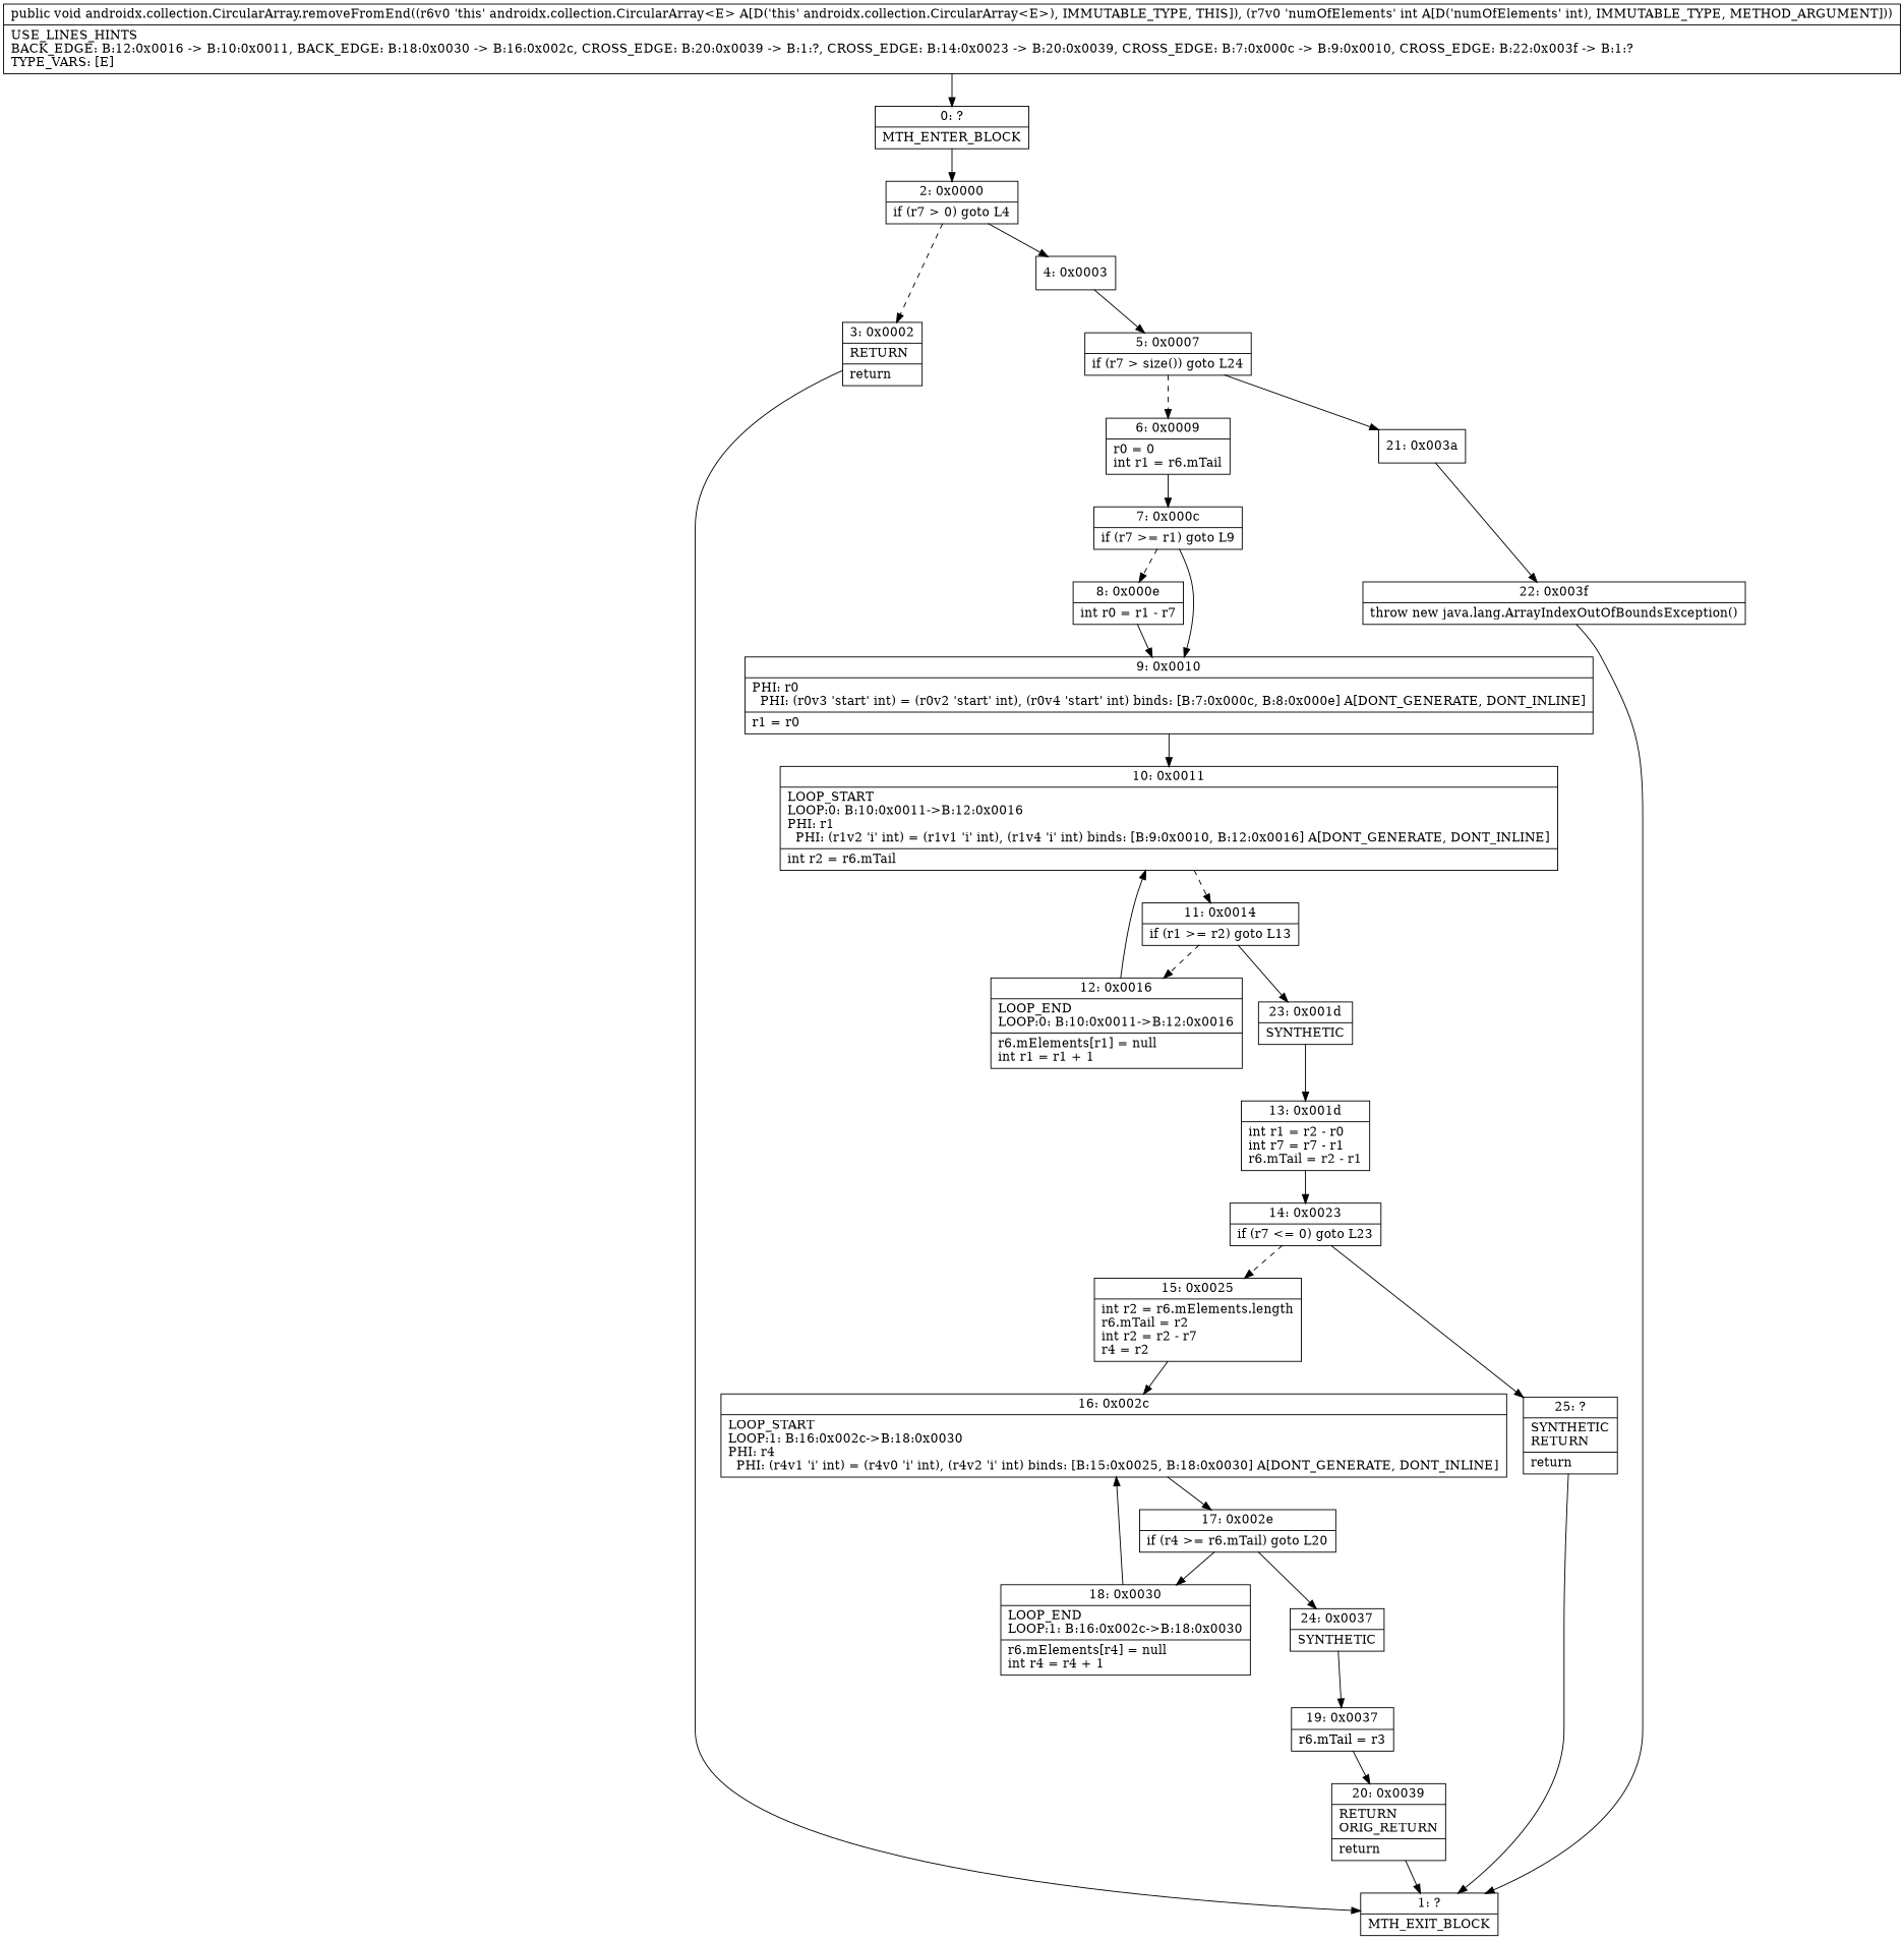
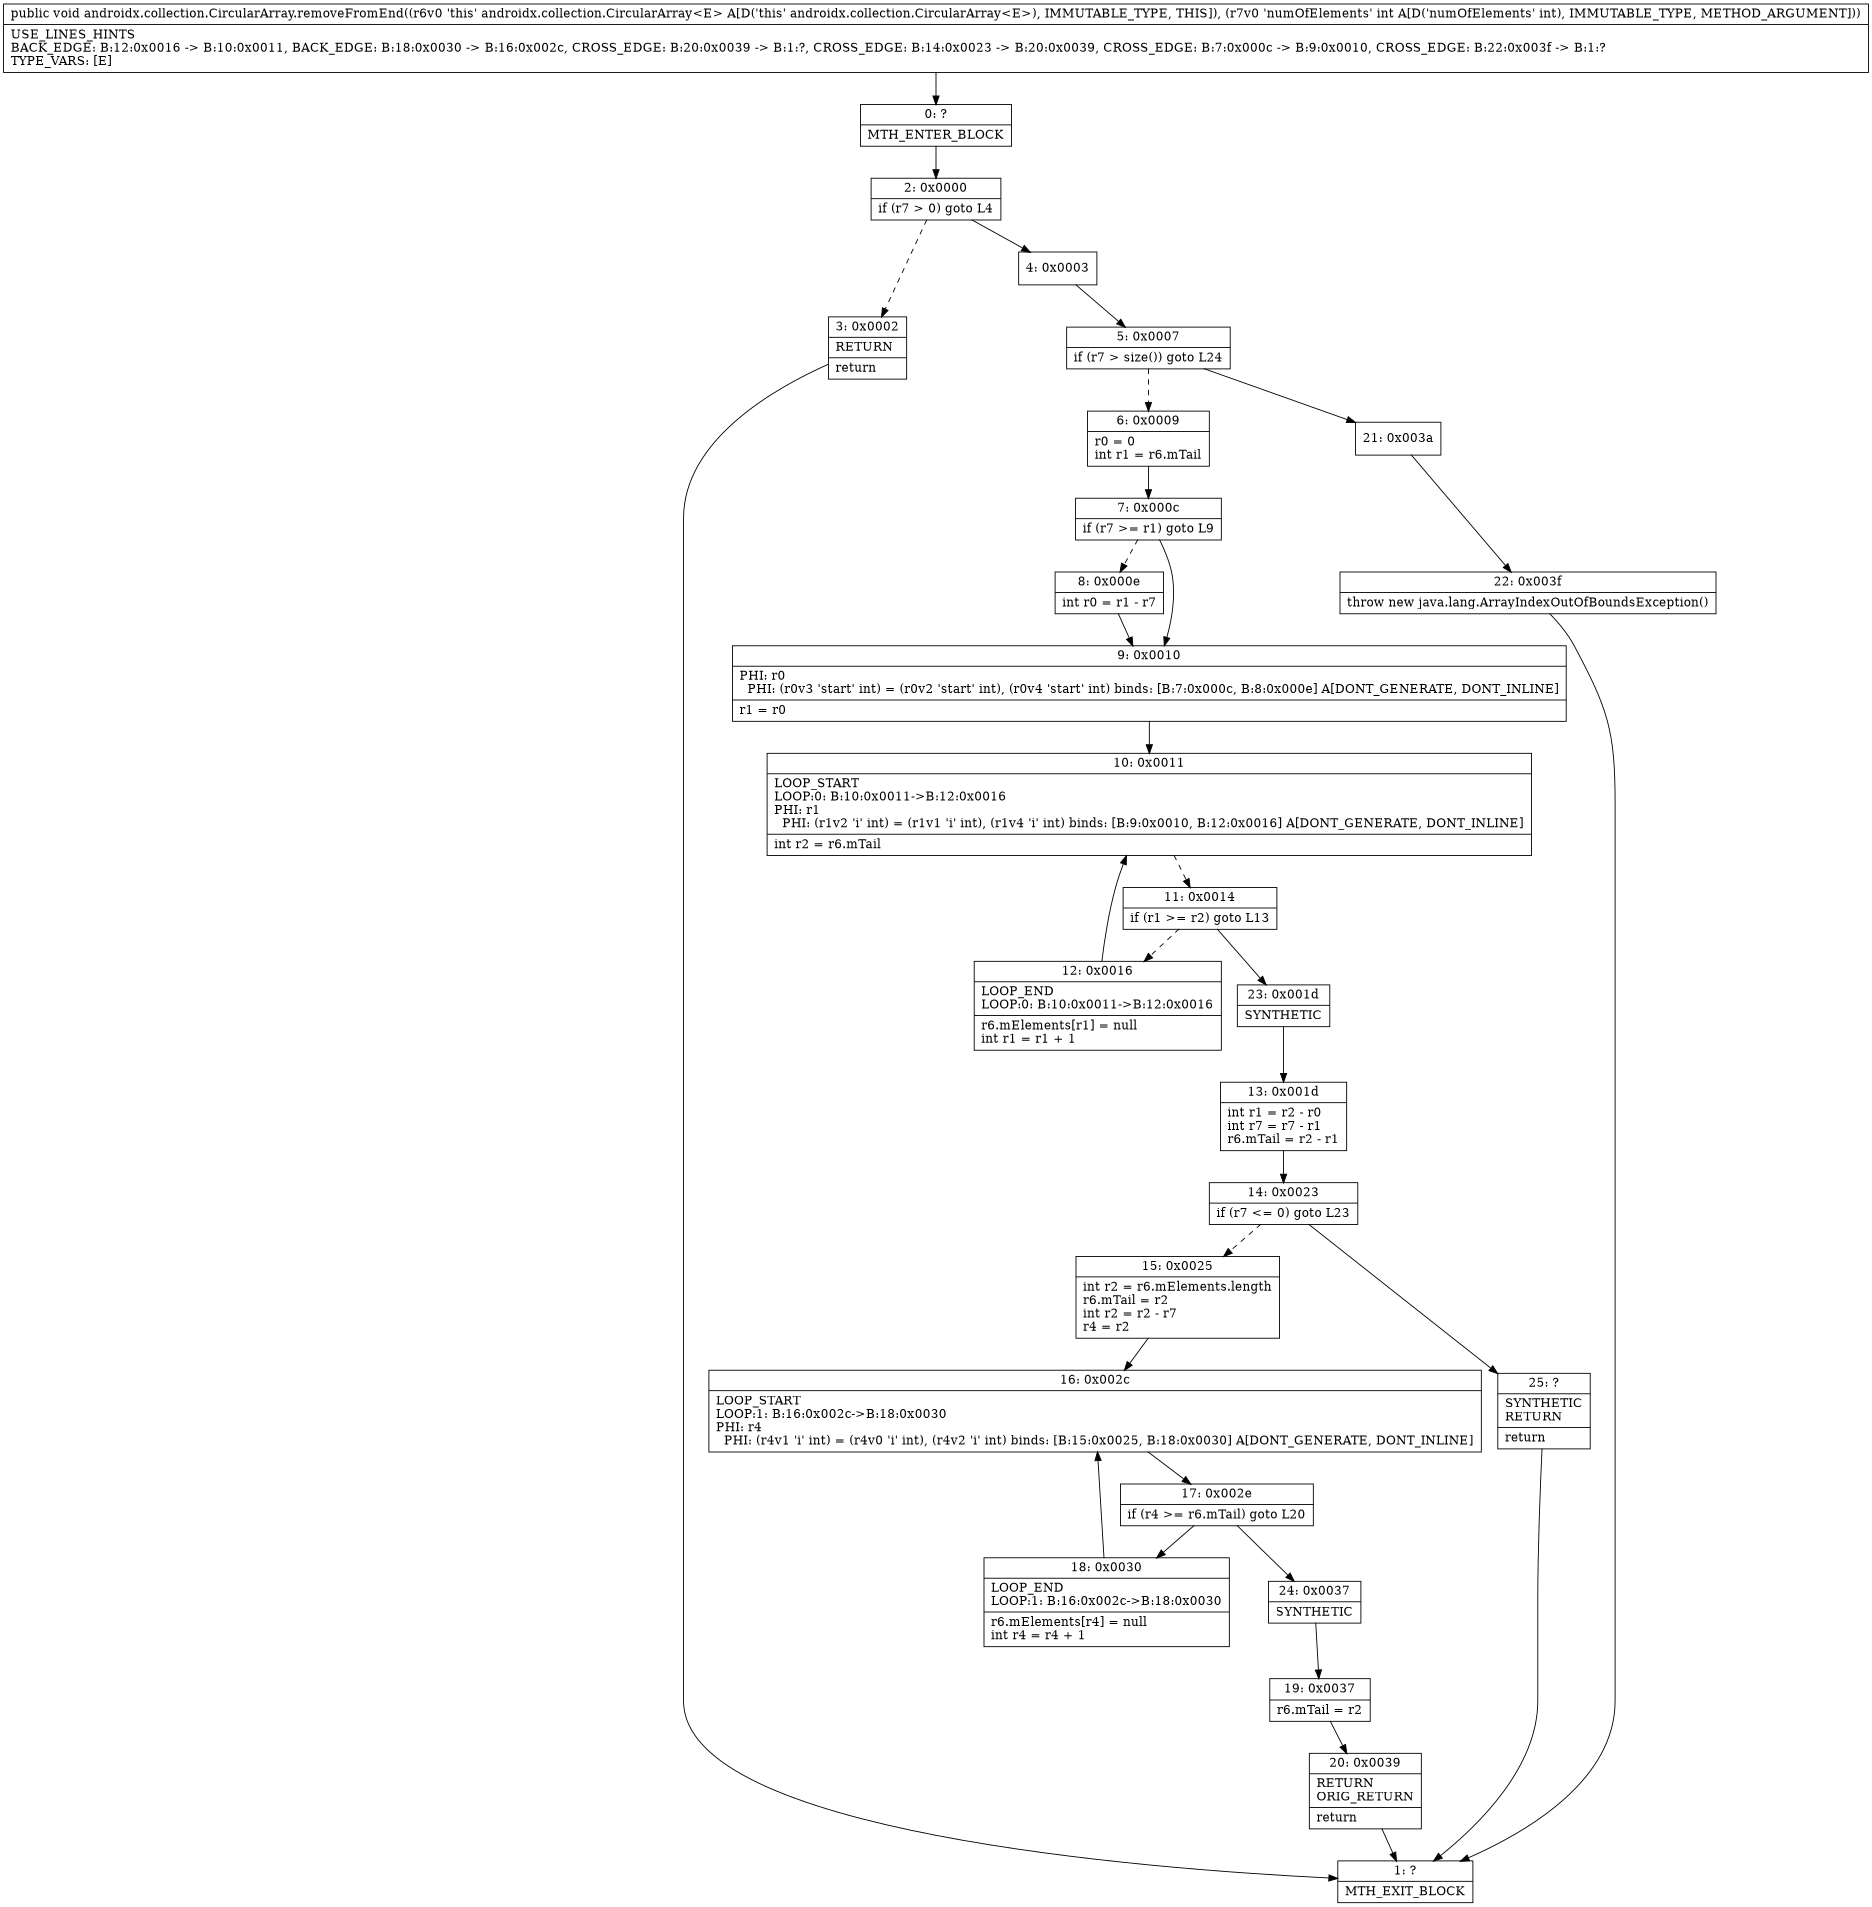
  digraph {
    node [shape=record]
    n1 [label="{0\:\ ?|MTH_ENTER_BLOCK\l}"]
    n2 [label="{2\:\ 0x0000|if (r7 \> 0) goto L4\l}"]
    n3 [label="{3\:\ 0x0002|RETURN\l|return\l}"]
    n4 [label="{4\:\ 0x0003}"]
    n5 [label="{1\:\ ?|MTH_EXIT_BLOCK\l}"]
    n6 [label="{5\:\ 0x0007|if (r7 \> size()) goto L24\l}"]
    n7 [label="{6\:\ 0x0009|r0 = 0\lint r1 = r6.mTail\l}"]
    n8 [label="{21\:\ 0x003a}"]
    n9 [label="{7\:\ 0x000c|if (r7 \>= r1) goto L9\l}"]
    n10 [label="{22\:\ 0x003f|throw new java.lang.ArrayIndexOutOfBoundsException()\l}"]
    n11 [label="{8\:\ 0x000e|int r0 = r1 \- r7\l}"]
    n12 [label="{9\:\ 0x0010|PHI: r0 \l  PHI: (r0v3 'start' int) = (r0v2 'start' int), (r0v4 'start' int) binds: [B:7:0x000c, B:8:0x000e] A[DONT_GENERATE, DONT_INLINE]\l|r1 = r0\l}"]
    n13 [label="{10\:\ 0x0011|LOOP_START\lLOOP:0: B:10:0x0011\-\>B:12:0x0016\lPHI: r1 \l  PHI: (r1v2 'i' int) = (r1v1 'i' int), (r1v4 'i' int) binds: [B:9:0x0010, B:12:0x0016] A[DONT_GENERATE, DONT_INLINE]\l|int r2 = r6.mTail\l}"]
    n14 [label="{11\:\ 0x0014|if (r1 \>= r2) goto L13\l}"]
    n15 [label="{12\:\ 0x0016|LOOP_END\lLOOP:0: B:10:0x0011\-\>B:12:0x0016\l|r6.mElements[r1] = null\lint r1 = r1 + 1\l}"]
    n16 [label="{23\:\ 0x001d|SYNTHETIC\l}"]
    n17 [label="{13\:\ 0x001d|int r1 = r2 \- r0\lint r7 = r7 \- r1\lr6.mTail = r2 \- r1\l}"]
    n18 [label="{14\:\ 0x0023|if (r7 \<= 0) goto L23\l}"]
    n19 [label="{15\:\ 0x0025|int r2 = r6.mElements.length\lr6.mTail = r2\lint r2 = r2 \- r7\lr4 = r2\l}"]
    n20 [label="{25\:\ ?|SYNTHETIC\lRETURN\l|return\l}"]
    n21 [label="{16\:\ 0x002c|LOOP_START\lLOOP:1: B:16:0x002c\-\>B:18:0x0030\lPHI: r4 \l  PHI: (r4v1 'i' int) = (r4v0 'i' int), (r4v2 'i' int) binds: [B:15:0x0025, B:18:0x0030] A[DONT_GENERATE, DONT_INLINE]\l}"]
    n22 [label="{17\:\ 0x002e|if (r4 \>= r6.mTail) goto L20\l}"]
    n23 [label="{18\:\ 0x0030|LOOP_END\lLOOP:1: B:16:0x002c\-\>B:18:0x0030\l|r6.mElements[r4] = null\lint r4 = r4 + 1\l}"]
    n24 [label="{24\:\ 0x0037|SYNTHETIC\l}"]
-   n25 [label="{19\:\ 0x0037|r6.mTail = r3\l}"]
+   n25 [label="{19\:\ 0x0037|r6.mTail = r2\l}"]
    n26 [label="{20\:\ 0x0039|RETURN\lORIG_RETURN\l|return\l}"]
    n27 [label="{public void androidx.collection.CircularArray.removeFromEnd((r6v0 'this' androidx.collection.CircularArray\<E\> A[D('this' androidx.collection.CircularArray\<E\>), IMMUTABLE_TYPE, THIS]), (r7v0 'numOfElements' int A[D('numOfElements' int), IMMUTABLE_TYPE, METHOD_ARGUMENT]))  | USE_LINES_HINTS\lBACK_EDGE: B:12:0x0016 \-\> B:10:0x0011, BACK_EDGE: B:18:0x0030 \-\> B:16:0x002c, CROSS_EDGE: B:20:0x0039 \-\> B:1:?, CROSS_EDGE: B:14:0x0023 \-\> B:20:0x0039, CROSS_EDGE: B:7:0x000c \-\> B:9:0x0010, CROSS_EDGE: B:22:0x003f \-\> B:1:?\lTYPE_VARS: [E]\l}"]
    n1 -> n2
    n2 -> n3 [style=dashed]
    n2 -> n4
    n3 -> n5
    n4 -> n6
    n6 -> n7 [style=dashed]
    n6 -> n8
    n7 -> n9
    n8 -> n10
    n9 -> n11 [style=dashed]
    n9 -> n12
    n10 -> n5
    n11 -> n12
    n12 -> n13
    n13 -> n14 [style=dashed]
    n14 -> n15 [style=dashed]
    n14 -> n16
    n15 -> n13
    n16 -> n17
    n17 -> n18
    n18 -> n19 [style=dashed]
    n18 -> n20
    n19 -> n21
    n20 -> n5
    n21 -> n22
    n22 -> n23 [style=solid]
    n22 -> n24
    n23 -> n21
    n24 -> n25
    n25 -> n26
    n26 -> n5
    n27 -> n1
  }
